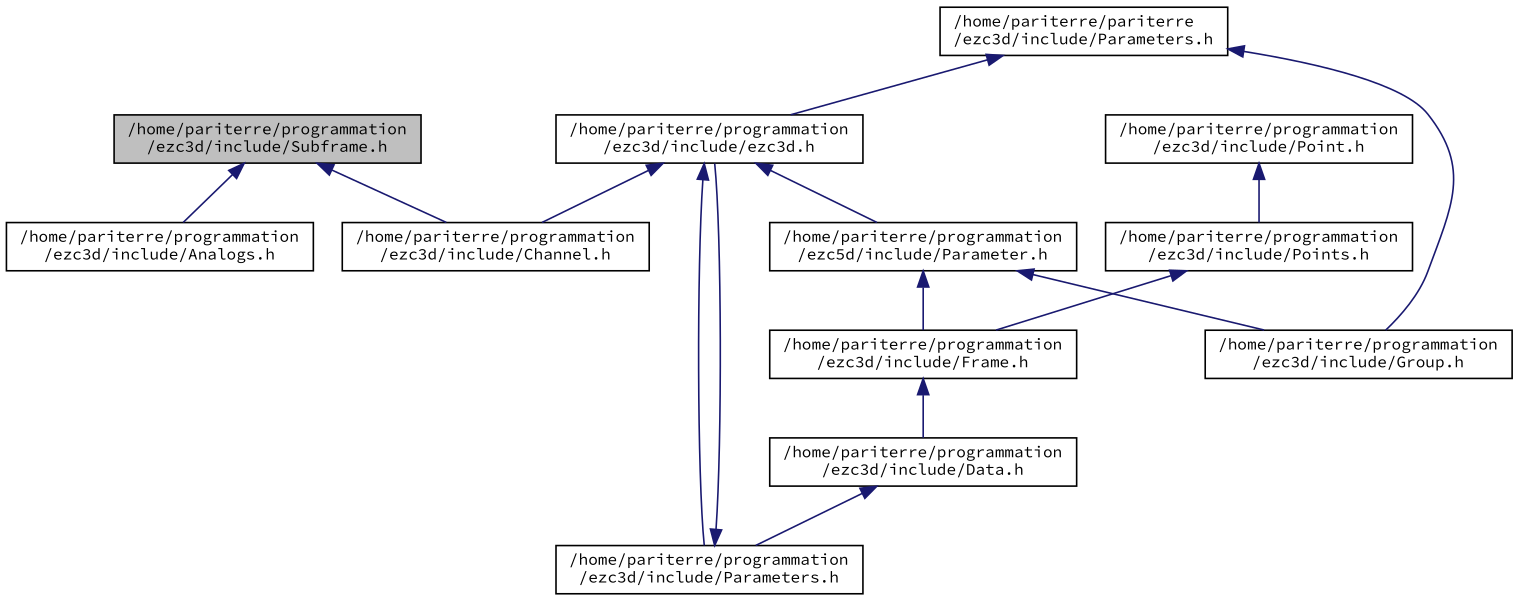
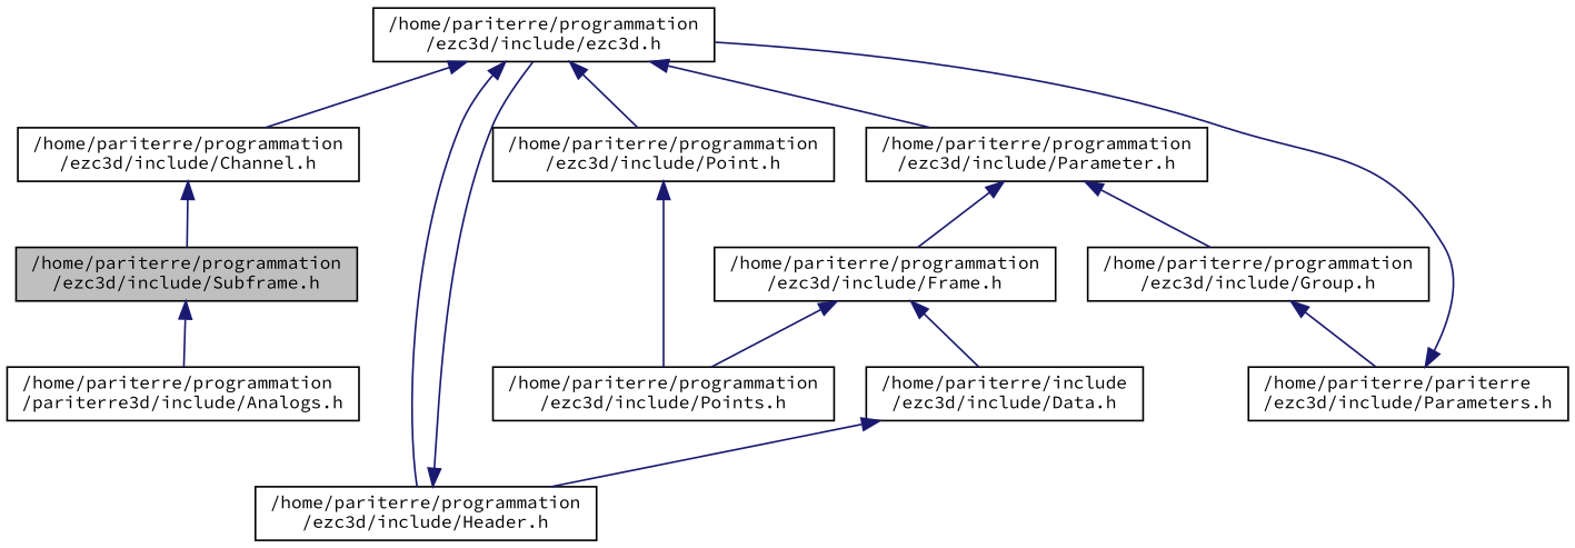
  digraph {
    fontname="Source Code Pro"
    node [color=black fillcolor=white fontname="Source Code Pro" fontsize=10 shape=record style=filled]
    edge [color=midnightblue dir=back fontname="Source Code Pro" fontsize=10 labelfontname=Helvetica labelfontsize=10 style=solid]
    n1 [fillcolor=grey75 fontcolor=black height=0.2 label="/home/pariterre/programmation\l/ezc3d/include/Subframe.h" width=0.4]
-   n2 [height=0.2 label="/home/pariterre/programmation\l/ezc3d/include/Analogs.h" width=0.4]
+   n2 [height=0.2 label="/home/pariterre/programmation\l/pariterre3d/include/Analogs.h" width=0.4]
    n3 [height=0.2 label="/home/pariterre/programmation\l/ezc3d/include/Frame.h" width=0.4]
-   n4 [height=0.2 label="/home/pariterre/programmation\l/ezc3d/include/Data.h" width=0.4]
-   n5 [height=0.2 label="/home/pariterre/programmation\l/ezc3d/include/Parameters.h" width=0.4]
+   n4 [height=0.2 label="/home/pariterre/include\l/ezc3d/include/Data.h" width=0.4]
+   n5 [height=0.2 label="/home/pariterre/programmation\l/ezc3d/include/Header.h" width=0.4]
    n6 [height=0.2 label="/home/pariterre/programmation\l/ezc3d/include/ezc3d.h" width=0.4]
    n7 [height=0.2 label="/home/pariterre/programmation\l/ezc3d/include/Channel.h" width=0.4]
-   n8 [height=0.2 label="/home/pariterre/programmation\l/ezc5d/include/Parameter.h" width=0.4]
+   n8 [height=0.2 label="/home/pariterre/programmation\l/ezc3d/include/Parameter.h" width=0.4]
    n9 [height=0.2 label="/home/pariterre/programmation\l/ezc3d/include/Point.h" width=0.4]
    n10 [height=0.2 label="/home/pariterre/programmation\l/ezc3d/include/Group.h" width=0.4]
    n11 [height=0.2 label="/home/pariterre/programmation\l/ezc3d/include/Points.h" width=0.4]
    n12 [height=0.2 label="/home/pariterre/pariterre\l/ezc3d/include/Parameters.h" width=0.4]
    n1 -> n2
    n3 -> n4
    n4 -> n5
    n5 -> n6
    n6 -> n5
    n6 -> n7
    n6 -> n8
-   n1 -> n7
+   n6 -> n9
+   n7 -> n1
    n8 -> n3
    n8 -> n10
    n9 -> n11
-   n12 -> n10
-   n11 -> n3
+   n10 -> n12
+   n3 -> n11
    n12 -> n6
  }
